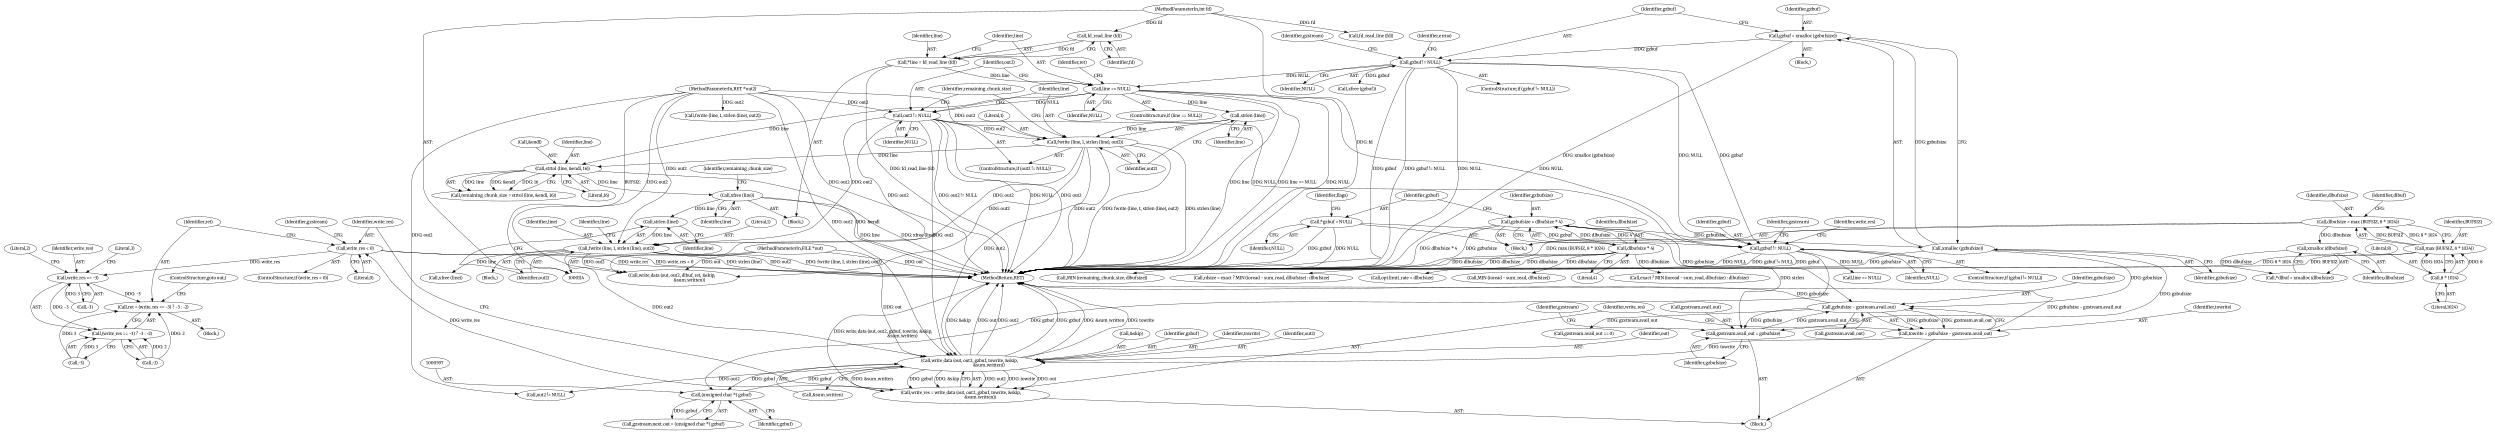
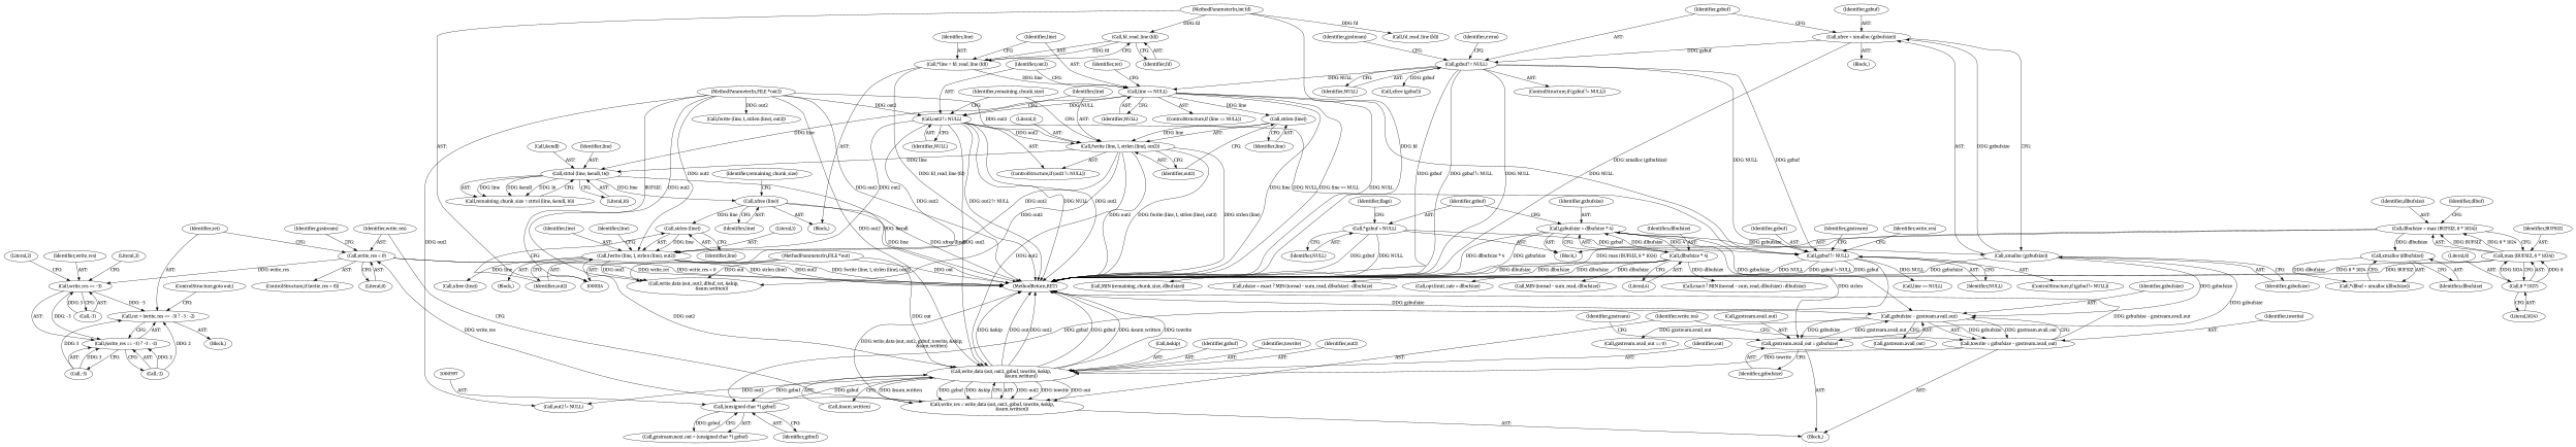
  digraph {
    fontname=Merriweather
    node [fontname=Merriweather]
    edge [fontname=Merriweather]
    n1 [label="(Call,write_res < 0)"]
    n2 [label="(Call,write_res == -3)"]
    n3 [label="(Literal,0)"]
    n4 [label="(ControlStructure,if (write_res < 0))"]
    n5 [label="(MethodReturn,RET)"]
    n6 [label="(Call,ret = (write_res == -3) ? -3 : -2)"]
    n7 [label="(Call,(write_res == -3) ? -3 : -2)"]
    n8 [label="(Call,-3)"]
    n9 [label="(Call,write_res = write_data (out, out2, gzbuf, towrite, &skip,\n                                          &sum_written))"]
    n10 [label="(Call,write_data (out, out2, gzbuf, towrite, &skip,\n                                          &sum_written))"]
    n11 [label="(Block,)"]
    n12 [label="(Call,(unsigned char *) gzbuf)"]
    n13 [label="(Call,&sum_written)"]
    n14 [label="(Call,out2 != NULL)"]
    n15 [label="(Identifier,gzbuf)"]
    n16 [label="(Call,gzstream.next_out = (unsigned char *) gzbuf)"]
    n17 [label="(MethodParameterIn,FILE *out)"]
    n18 [label="(Call,write_data (out, out2, dlbuf, ret, &skip,\n                                      &sum_written))"]
    1000114
    n20 [label="(Call,fwrite (line, 1, strlen (line), out2))"]
    n21 [label="(Call,xfree (line))"]
    n22 [label="(Block,)"]
    n23 [label="(Identifier,out2)"]
    n24 [label="(Call,strlen (line))"]
    n25 [label="(Identifier,line)"]
    n26 [label="(Call,xfree (line))"]
    n27 [label="(Identifier,line)"]
    n28 [label="(Block,)"]
    n29 [label="(Call,strtol (line, &endl, 16))"]
    n30 [label="(Call,remaining_chunk_size = strtol (line, &endl, 16))"]
    n31 [label="(Literal,16)"]
    n32 [label="(Call,line == NULL)"]
    n33 [label="(Call,strlen (line))"]
    n34 [label="(Call,out2 != NULL)"]
    n35 [label="(Call,gzbuf != NULL)"]
    n36 [label="(Identifier,NULL)"]
    n37 [label="(ControlStructure,if (line == NULL))"]
    n38 [label="(Call,fwrite (line, 1, strlen (line), out2))"]
    n39 [label="(Identifier,line)"]
    n40 [label="(ControlStructure,if (out2 != NULL))"]
    n41 [label="(Identifier,NULL)"]
    n42 [label="(Identifier,NULL)"]
    n43 [label="(ControlStructure,if (gzbuf != NULL))"]
    n44 [label="(Call,line == NULL)"]
    n45 [label="(Call,*line = fd_read_line (fd))"]
    n46 [label="(Call,fd_read_line (fd))"]
    n47 [label="(Identifier,fd)"]
    n48 [label="(MethodParameterIn,int fd)"]
    n49 [label="(Call,fd_read_line (fd))"]
    n50 [label="(Call,gzbuf != NULL)"]
    n51 [label="(ControlStructure,if (gzbuf != NULL))"]
    n52 [label="(Identifier,NULL)"]
    n53 [label="(Call,xfree (gzbuf))"]
-   n54 [label="(Call,gzbuf = xmalloc (gzbufsize))"]
+   n54 [label="(Call,xfree = xmalloc (gzbufsize))"]
    n55 [label="(Call,xmalloc (gzbufsize))"]
    n56 [label="(Block,)"]
    n57 [label="(Call,gzbufsize - gzstream.avail_out)"]
    n58 [label="(Call,gzstream.avail_out = gzbufsize)"]
    n59 [label="(Identifier,gzbufsize)"]
    n60 [label="(Call,towrite = gzbufsize - gzstream.avail_out)"]
    n61 [label="(Call,gzstream.avail_out == 0)"]
    n62 [label="(Call,gzstream.avail_out)"]
    n63 [label="(Identifier,gzbufsize)"]
    n64 [label="(Call,gzbufsize = dlbufsize * 4)"]
    n65 [label="(Call,dlbufsize * 4)"]
    n66 [label="(Block,)"]
    n67 [label="(Call,MIN (toread - sum_read, dlbufsize))"]
    n68 [label="(Call,exact ? MIN (toread - sum_read, dlbufsize) : dlbufsize)"]
    n69 [label="(Call,rdsize = exact ? MIN (toread - sum_read, dlbufsize) : dlbufsize)"]
    n70 [label="(Literal,4)"]
    n71 [label="(Call,MIN (remaining_chunk_size, dlbufsize))"]
    n72 [label="(Call,opt.limit_rate < dlbufsize)"]
    n73 [label="(Call,xmalloc (dlbufsize))"]
    n74 [label="(Identifier,dlbufsize)"]
    n75 [label="(Call,*dlbuf = xmalloc (dlbufsize))"]
    n76 [label="(Call,dlbufsize = max (BUFSIZ, 8 * 1024))"]
    n77 [label="(Call,max (BUFSIZ, 8 * 1024))"]
-   n78 [label="(Call,8 * 1024)"]
+   n78 [label="(Call,8 * 1027)"]
    n79 [label="(Literal,1024)"]
    n80 [label="(Identifier,out2)"]
-   n81 [label="(MethodParameterIn,RET *out2)"]
+   n81 [label="(MethodParameterIn,FILE *out2)"]
    n82 [label="(Call,fwrite (line, 1, strlen (line), out2))"]
    n83 [label="(Call,*gzbuf = NULL)"]
    n84 [label="(Identifier,NULL)"]
    n85 [label="(Block,)"]
    n86 [label="(Call,-2)"]
    n87 [label="(Call,-3)"]
    n88 [label="(Identifier,out2)"]
    n89 [label="(Identifier,gzstream)"]
    n90 [label="(Identifier,remaining_chunk_size)"]
    n91 [label="(Identifier,towrite)"]
    n92 [label="(Identifier,write_res)"]
    n93 [label="(Identifier,gzbuf)"]
    n94 [label="(Identifier,gzstream)"]
    n95 [label="(Identifier,line)"]
    n96 [label="(Identifier,gzbuf)"]
    n97 [label="(Identifier,dlbufsize)"]
    n98 [label="(Identifier,line)"]
    n99 [label="(Identifier,dlbuf)"]
    n100 [label="(Identifier,ret)"]
    n101 [label="(Identifier,errno)"]
    n102 [label="(Identifier,gzstream)"]
    n103 [label="(Identifier,gzbuf)"]
    n104 [label="(Call,&skip)"]
    n105 [label="(Identifier,line)"]
    n106 [label="(Identifier,gzbufsize)"]
    n107 [label="(Literal,8)"]
    n108 [label="(Identifier,gzbuf)"]
    n109 [label="(Identifier,gzbuf)"]
    n110 [label="(Identifier,write_res)"]
    n111 [label="(Identifier,remaining_chunk_size)"]
    n112 [label="(Identifier,dlbufsize)"]
    n113 [label="(Identifier,line)"]
    n114 [label="(Call,&endl)"]
    n115 [label="(Identifier,ret)"]
    n116 [label="(Identifier,gzstream)"]
    n117 [label="(Identifier,gzbufsize)"]
    n118 [label="(Identifier,BUFSIZ)"]
    n119 [label="(Identifier,line)"]
    n120 [label="(Identifier,flags)"]
    n121 [label="(Literal,3)"]
    n122 [label="(Identifier,write_res)"]
    n123 [label="(ControlStructure,goto out;)"]
    n124 [label="(Identifier,line)"]
    n125 [label="(Identifier,write_res)"]
    n126 [label="(Identifier,towrite)"]
    n127 [label="(Identifier,out2)"]
    n128 [label="(Call,gzstream.avail_out)"]
    n129 [label="(Literal,1)"]
    n130 [label="(Literal,2)"]
    n131 [label="(Literal,1)"]
    n132 [label="(Identifier,out)"]
    1000597
    n1 -> n2 [label="DDG: write_res"]
    n1 -> n3 [label="CFG: "]
    n1 -> n4 [label="AST: "]
    n1 -> n5 [label="DDG: write_res < 0"]
    n1 -> n5 [label="DDG: write_res"]
    n2 -> n6 [label="DDG: -3"]
    n2 -> n7 [label="AST: "]
    n2 -> n7 [label="DDG: -3"]
    n2 -> n8 [label="CFG: "]
    n3 -> n1 [label="AST: "]
    n6 -> n7 [label="CFG: "]
    n6 -> n85 [label="AST: "]
    n7 -> n6 [label="AST: "]
    n7 -> n86 [label="CFG: "]
    n7 -> n87 [label="CFG: "]
    n8 -> n2 [label="AST: "]
    n8 -> n2 [label="DDG: 3"]
    n9 -> n1 [label="DDG: write_res"]
    n9 -> n5 [label="DDG: write_data (out, out2, gzbuf, towrite, &skip,\n                                          &sum_written)"]
    n9 -> n10 [label="CFG: "]
    n9 -> n11 [label="AST: "]
    n10 -> n5 [label="DDG: &skip"]
    n10 -> n5 [label="DDG: out"]
    n10 -> n5 [label="DDG: out2"]
    n10 -> n5 [label="DDG: gzbuf"]
    n10 -> n5 [label="DDG: &sum_written"]
    n10 -> n5 [label="DDG: towrite"]
    n10 -> n9 [label="AST: "]
    n10 -> n9 [label="DDG: out2"]
    n10 -> n9 [label="DDG: towrite"]
    n10 -> n9 [label="DDG: out"]
    n10 -> n9 [label="DDG: &sum_written"]
    n10 -> n9 [label="DDG: &skip"]
    n10 -> n9 [label="DDG: gzbuf"]
    n10 -> n12 [label="DDG: gzbuf"]
    n10 -> n13 [label="CFG: "]
    n10 -> n14 [label="DDG: out2"]
    n12 -> n10 [label="DDG: gzbuf"]
    n12 -> n15 [label="CFG: "]
    n12 -> n16 [label="AST: "]
    n12 -> n16 [label="DDG: gzbuf"]
    n13 -> n10 [label="AST: "]
    n15 -> n12 [label="AST: "]
    n16 -> n12 [label="CFG: "]
    n17 -> n5 [label="DDG: out"]
    n17 -> n10 [label="DDG: out"]
    n17 -> n18 [label="DDG: out"]
    n17 -> 1000114 [label="AST: "]
    n20 -> n5 [label="DDG: out2"]
    n20 -> n5 [label="DDG: fwrite (line, 1, strlen (line), out2)"]
    n20 -> n5 [label="DDG: strlen (line)"]
    n20 -> n10 [label="DDG: out2"]
    n20 -> n18 [label="DDG: out2"]
    n20 -> n21 [label="DDG: line"]
    n20 -> n22 [label="AST: "]
    n20 -> n23 [label="CFG: "]
    n23 -> n20 [label="AST: "]
    n23 -> n24 [label="CFG: "]
    n24 -> n20 [label="AST: "]
    n24 -> n20 [label="DDG: line"]
    n24 -> n25 [label="CFG: "]
    n25 -> n24 [label="AST: "]
    n26 -> n5 [label="DDG: line"]
    n26 -> n5 [label="DDG: xfree (line)"]
    n26 -> n24 [label="DDG: line"]
    n26 -> n27 [label="CFG: "]
    n26 -> n28 [label="AST: "]
    n27 -> n26 [label="AST: "]
    n29 -> n5 [label="DDG: &endl"]
    n29 -> n26 [label="DDG: line"]
    n29 -> n30 [label="AST: "]
    n29 -> n30 [label="DDG: line"]
    n29 -> n30 [label="DDG: &endl"]
    n29 -> n30 [label="DDG: 16"]
    n29 -> n31 [label="CFG: "]
    n30 -> n29 [label="CFG: "]
    n31 -> n29 [label="AST: "]
    n32 -> n5 [label="DDG: NULL"]
    n32 -> n5 [label="DDG: line"]
    n32 -> n5 [label="DDG: line == NULL"]
    n32 -> n29 [label="DDG: line"]
    n32 -> n33 [label="DDG: line"]
    n32 -> n34 [label="DDG: NULL"]
    n32 -> n35 [label="DDG: NULL"]
    n32 -> n36 [label="CFG: "]
    n32 -> n37 [label="AST: "]
    n33 -> n38 [label="AST: "]
    n33 -> n38 [label="DDG: line"]
    n33 -> n39 [label="CFG: "]
    n34 -> n5 [label="DDG: out2 != NULL"]
    n34 -> n5 [label="DDG: NULL"]
    n34 -> n5 [label="DDG: out2"]
    n34 -> n10 [label="DDG: out2"]
    n34 -> n18 [label="DDG: out2"]
    n34 -> n20 [label="DDG: out2"]
    n34 -> n35 [label="DDG: NULL"]
    n34 -> n38 [label="DDG: out2"]
    n34 -> n40 [label="AST: "]
    n34 -> n41 [label="CFG: "]
    n35 -> n5 [label="DDG: gzbuf"]
    n35 -> n5 [label="DDG: NULL"]
    n35 -> n5 [label="DDG: gzbuf != NULL"]
    n35 -> n12 [label="DDG: gzbuf"]
    n35 -> n42 [label="CFG: "]
    n35 -> n43 [label="AST: "]
    n35 -> n44 [label="DDG: NULL"]
    n36 -> n32 [label="AST: "]
    n38 -> n5 [label="DDG: strlen (line)"]
    n38 -> n5 [label="DDG: out2"]
    n38 -> n5 [label="DDG: fwrite (line, 1, strlen (line), out2)"]
    n38 -> n10 [label="DDG: out2"]
    n38 -> n18 [label="DDG: out2"]
    n38 -> n20 [label="DDG: out2"]
    n38 -> n29 [label="DDG: line"]
    n38 -> n40 [label="AST: "]
    n38 -> n80 [label="CFG: "]
    n39 -> n33 [label="AST: "]
    n41 -> n34 [label="AST: "]
    n42 -> n35 [label="AST: "]
    n45 -> n5 [label="DDG: fd_read_line (fd)"]
    n45 -> n28 [label="AST: "]
    n45 -> n32 [label="DDG: line"]
    n45 -> n46 [label="CFG: "]
    n46 -> n45 [label="AST: "]
    n46 -> n45 [label="DDG: fd"]
    n46 -> n47 [label="CFG: "]
    n47 -> n46 [label="AST: "]
    n48 -> n5 [label="DDG: fd"]
    n48 -> 1000114 [label="AST: "]
    n48 -> n46 [label="DDG: fd"]
    n48 -> n49 [label="DDG: fd"]
    n50 -> n5 [label="DDG: gzbuf != NULL"]
    n50 -> n5 [label="DDG: NULL"]
    n50 -> n5 [label="DDG: gzbuf"]
    n50 -> n32 [label="DDG: NULL"]
    n50 -> n35 [label="DDG: gzbuf"]
    n50 -> n35 [label="DDG: NULL"]
    n50 -> n51 [label="AST: "]
    n50 -> n52 [label="CFG: "]
    n50 -> n53 [label="DDG: gzbuf"]
    n52 -> n50 [label="AST: "]
    n54 -> n5 [label="DDG: xmalloc (gzbufsize)"]
    n54 -> n50 [label="DDG: gzbuf"]
    n54 -> n55 [label="CFG: "]
    n54 -> n56 [label="AST: "]
    n55 -> n5 [label="DDG: gzbufsize"]
    n55 -> n54 [label="AST: "]
    n55 -> n54 [label="DDG: gzbufsize"]
    n55 -> n57 [label="DDG: gzbufsize"]
    n55 -> n58 [label="DDG: gzbufsize"]
    n55 -> n59 [label="CFG: "]
-   n57 -> n5 [label="DDG: gzbufsize"]
+   n5 -> n57 [label="DDG: gzbufsize"]
    n57 -> n58 [label="DDG: gzbufsize"]
    n57 -> n60 [label="AST: "]
    n57 -> n60 [label="DDG: gzbufsize"]
    n57 -> n60 [label="DDG: gzstream.avail_out"]
    n57 -> n61 [label="DDG: gzstream.avail_out"]
    n57 -> n62 [label="CFG: "]
    n58 -> n11 [label="AST: "]
    n58 -> n57 [label="DDG: gzstream.avail_out"]
    n58 -> n63 [label="CFG: "]
    n59 -> n55 [label="AST: "]
    n60 -> n5 [label="DDG: gzbufsize - gzstream.avail_out"]
    n60 -> n10 [label="DDG: towrite"]
    n60 -> n11 [label="AST: "]
    n60 -> n57 [label="CFG: "]
    n62 -> n57 [label="AST: "]
    n63 -> n58 [label="AST: "]
    n64 -> n5 [label="DDG: gzbufsize"]
    n64 -> n5 [label="DDG: dlbufsize * 4"]
    n64 -> n55 [label="DDG: gzbufsize"]
    n64 -> n57 [label="DDG: gzbufsize"]
    n64 -> n58 [label="DDG: strlen"]
    n64 -> n65 [label="CFG: "]
    n64 -> n66 [label="AST: "]
    n65 -> n64 [label="AST: "]
    n65 -> n64 [label="DDG: dlbufsize"]
    n65 -> n64 [label="DDG: 4"]
    n65 -> n67 [label="DDG: dlbufsize"]
    n65 -> n68 [label="DDG: dlbufsize"]
    n65 -> n69 [label="DDG: dlbufsize"]
    n65 -> n70 [label="CFG: "]
    n65 -> n71 [label="DDG: dlbufsize"]
    n65 -> n72 [label="DDG: dlbufsize"]
    n70 -> n65 [label="AST: "]
    n73 -> n74 [label="CFG: "]
    n73 -> n75 [label="AST: "]
    n73 -> n75 [label="DDG: dlbufsize"]
    n74 -> n73 [label="AST: "]
    n75 -> n73 [label="CFG: "]
    n76 -> n5 [label="DDG: max (BUFSIZ, 8 * 1024)"]
    n76 -> n66 [label="AST: "]
    n76 -> n73 [label="DDG: dlbufsize"]
    n76 -> n77 [label="CFG: "]
    n77 -> n5 [label="DDG: BUFSIZ"]
    n77 -> n5 [label="DDG: 8 * 1024"]
    n77 -> n76 [label="AST: "]
    n77 -> n76 [label="DDG: BUFSIZ"]
    n77 -> n76 [label="DDG: 8 * 1024"]
    n77 -> n78 [label="CFG: "]
    n78 -> n77 [label="AST: "]
    n78 -> n77 [label="DDG: 8"]
    n78 -> n77 [label="DDG: 1024"]
    n78 -> n79 [label="CFG: "]
    n79 -> n78 [label="AST: "]
    n80 -> n33 [label="CFG: "]
    n80 -> n38 [label="AST: "]
    n81 -> n5 [label="DDG: out2"]
    n81 -> n10 [label="DDG: out2"]
    n81 -> n14 [label="DDG: out2"]
    n81 -> n18 [label="DDG: out2"]
    n81 -> 1000114 [label="BUFSIZ: "]
    n81 -> n20 [label="DDG: out2"]
    n81 -> n34 [label="DDG: out2"]
    n81 -> n38 [label="DDG: out2"]
    n81 -> n82 [label="DDG: out2"]
    n83 -> n5 [label="DDG: gzbuf"]
    n83 -> n5 [label="DDG: NULL"]
    n83 -> n35 [label="DDG: gzbuf"]
    n83 -> n66 [label="AST: "]
    n83 -> n84 [label="CFG: "]
    n84 -> n83 [label="AST: "]
    n86 -> n6 [label="DDG: 2"]
    n86 -> n7 [label="AST: "]
    n86 -> n7 [label="DDG: 2"]
    n87 -> n6 [label="DDG: 3"]
    n87 -> n7 [label="AST: "]
    n87 -> n7 [label="DDG: 3"]
    n88 -> n32 [label="CFG: "]
    n88 -> n34 [label="AST: "]
    n89 -> n50 [label="CFG: "]
    n90 -> n26 [label="CFG: "]
    n91 -> n60 [label="AST: "]
    n92 -> n9 [label="AST: "]
    n92 -> n60 [label="CFG: "]
    n93 -> n50 [label="AST: "]
    n93 -> n54 [label="CFG: "]
    n94 -> n1 [label="CFG: "]
    n95 -> n20 [label="AST: "]
    n96 -> n64 [label="CFG: "]
    n96 -> n83 [label="AST: "]
    n97 -> n65 [label="AST: "]
    n98 -> n32 [label="AST: "]
    n98 -> n45 [label="CFG: "]
    n99 -> n76 [label="CFG: "]
    n100 -> n32 [label="CFG: "]
    n101 -> n50 [label="CFG: "]
    n102 -> n58 [label="CFG: "]
    n103 -> n54 [label="AST: "]
    n104 -> n10 [label="AST: "]
    n105 -> n45 [label="AST: "]
    n106 -> n64 [label="AST: "]
    n107 -> n78 [label="AST: "]
    n108 -> n10 [label="AST: "]
    n109 -> n35 [label="AST: "]
    n110 -> n2 [label="AST: "]
    n111 -> n34 [label="CFG: "]
    n111 -> n38 [label="CFG: "]
    n112 -> n76 [label="AST: "]
    n113 -> n20 [label="CFG: "]
    n114 -> n29 [label="AST: "]
    n115 -> n1 [label="CFG: "]
    n115 -> n6 [label="AST: "]
    n116 -> n35 [label="CFG: "]
    n117 -> n57 [label="AST: "]
    n118 -> n77 [label="AST: "]
    n119 -> n34 [label="CFG: "]
    n119 -> n38 [label="AST: "]
    n120 -> n83 [label="CFG: "]
    n121 -> n2 [label="CFG: "]
    n122 -> n35 [label="CFG: "]
    n123 -> n6 [label="CFG: "]
    n124 -> n29 [label="AST: "]
    n125 -> n1 [label="AST: "]
    n125 -> n9 [label="CFG: "]
    n126 -> n10 [label="AST: "]
    n127 -> n10 [label="AST: "]
    n128 -> n58 [label="AST: "]
    n129 -> n20 [label="AST: "]
    n130 -> n2 [label="CFG: "]
    n131 -> n38 [label="AST: "]
    n132 -> n10 [label="AST: "]
    1000597 -> n12 [label="AST: "]
  }
